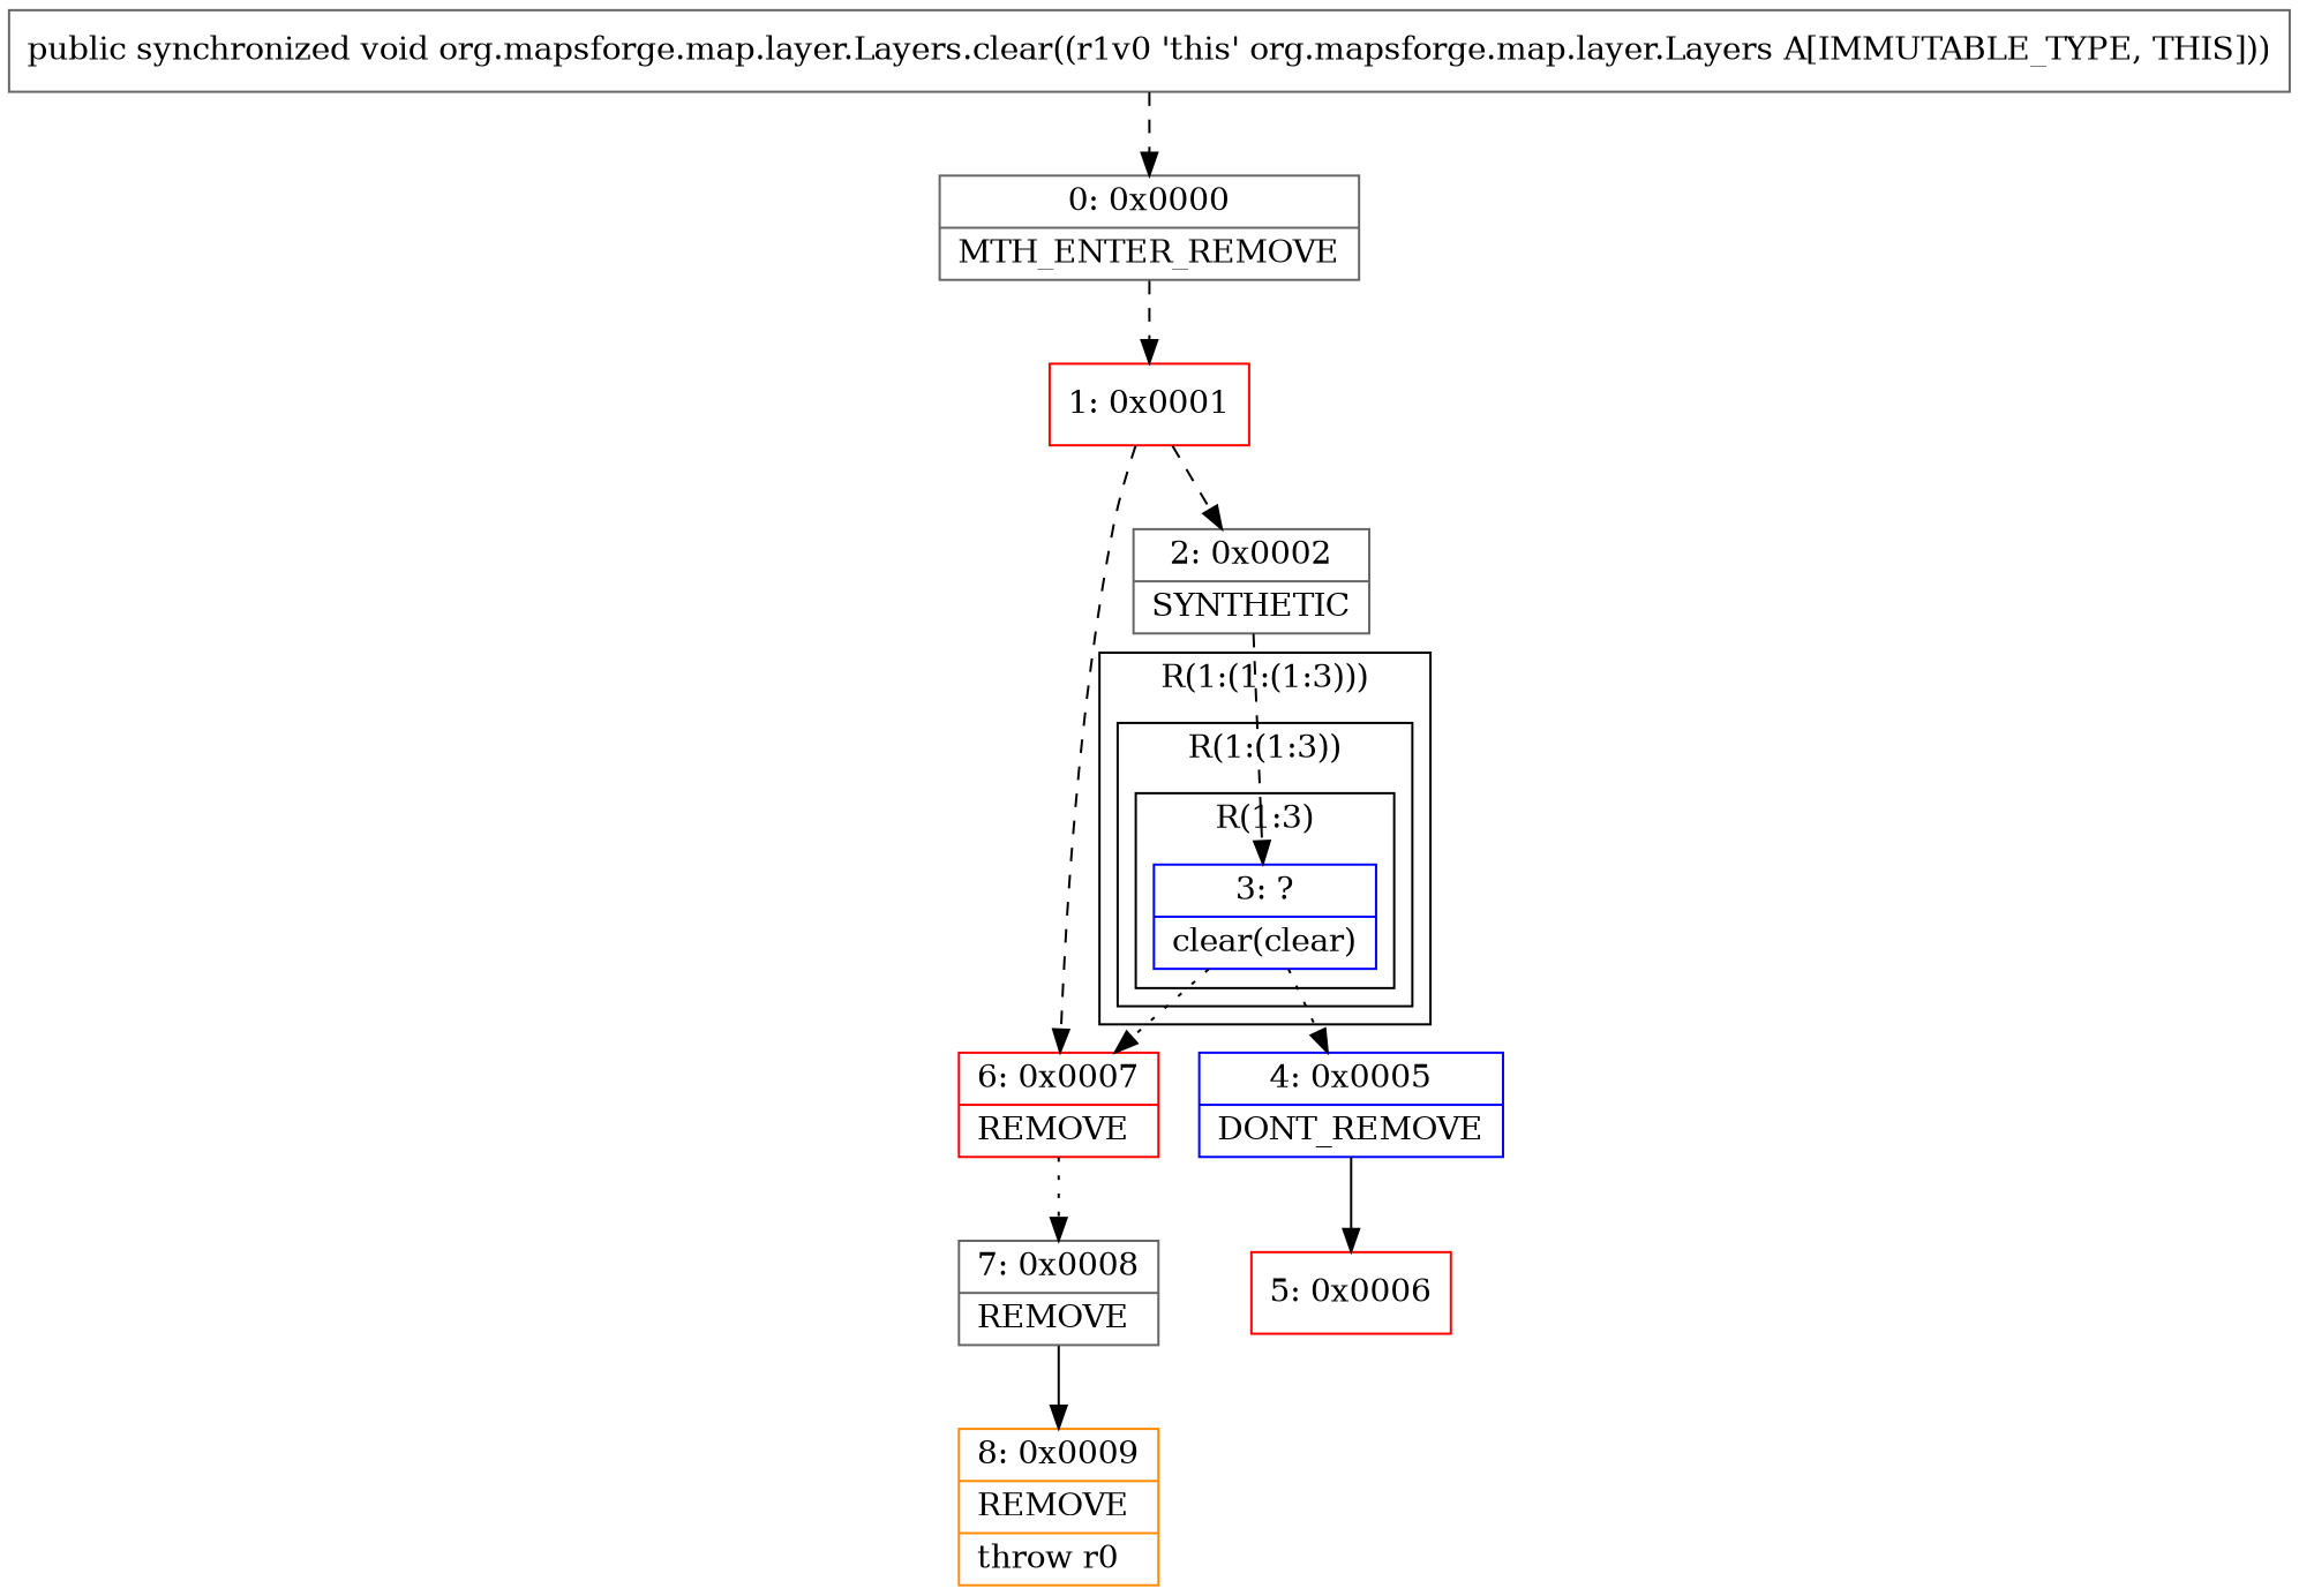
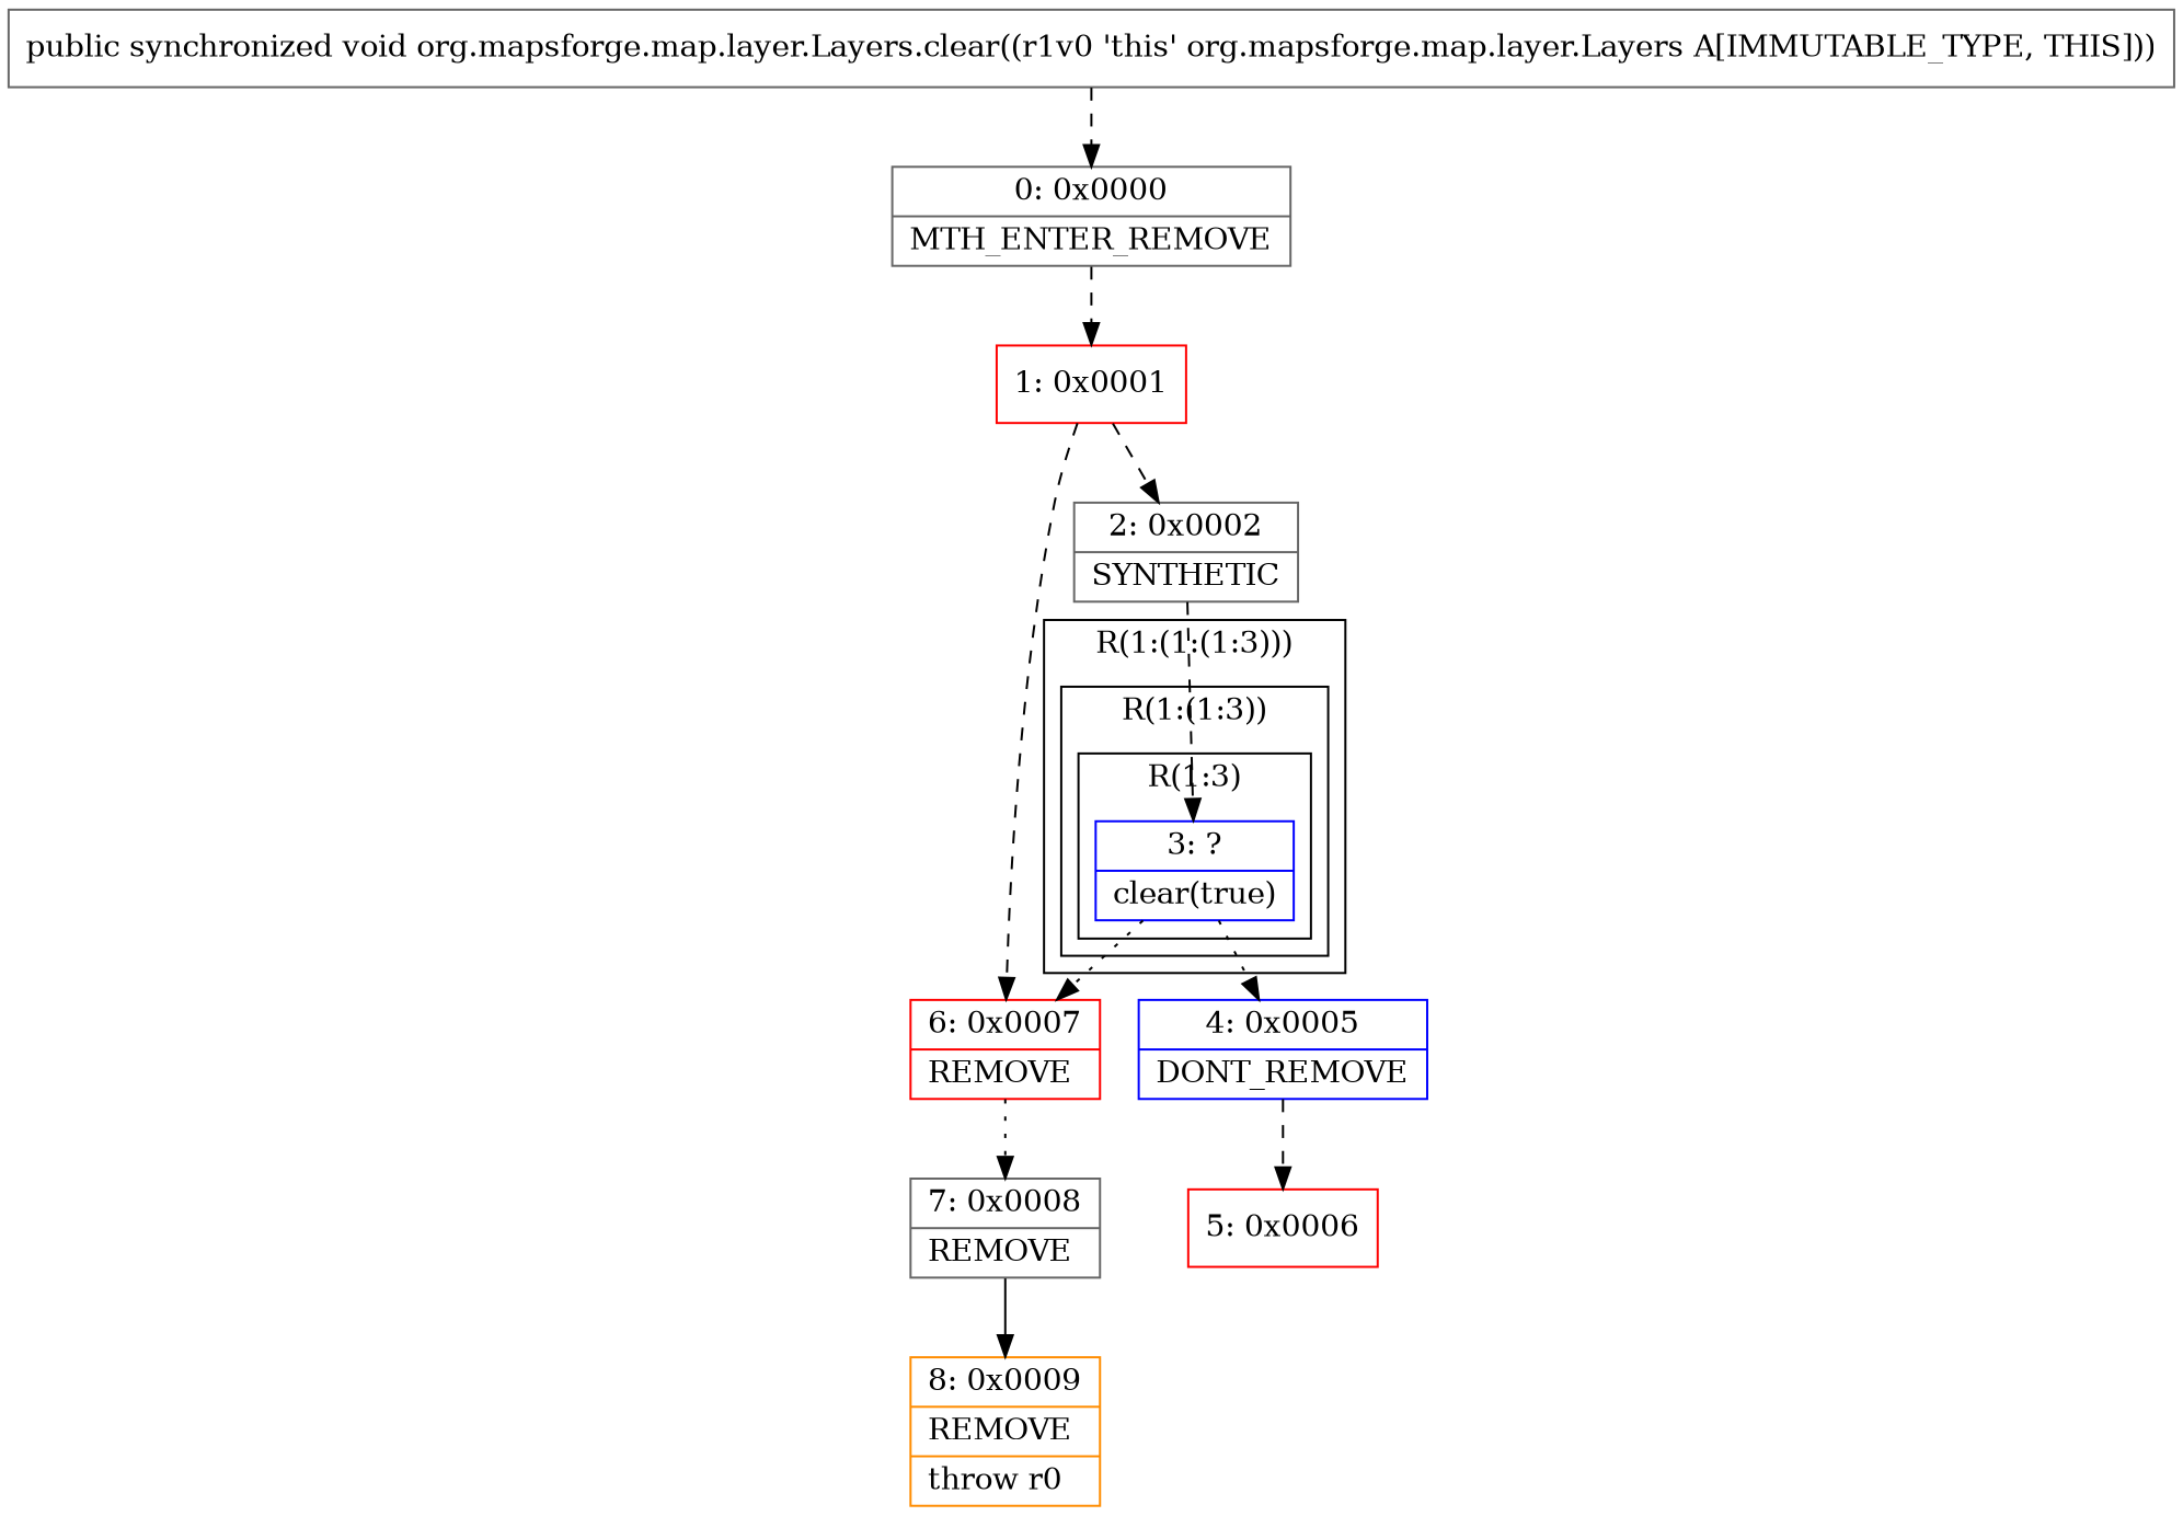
  digraph {
    node [color=gray40 shape=record]
    edge [style=dashed]
-   n1 [color=blue label="{3\:\ ?|clear(clear)\l}"]
+   n1 [color=blue label="{3\:\ ?|clear(true)\l}"]
    n2 [color=blue label="{4\:\ 0x0005|DONT_REMOVE\l}"]
    n3 [color=red label="{6\:\ 0x0007|REMOVE\l}"]
    n4 [color=red label="{5\:\ 0x0006}"]
    n5 [label="{7\:\ 0x0008|REMOVE\l}"]
    n6 [label="{0\:\ 0x0000|MTH_ENTER_REMOVE\l}"]
    n7 [color=red label="{1\:\ 0x0001}"]
    n8 [label="{2\:\ 0x0002|SYNTHETIC\l}"]
    n9 [color=darkorange label="{8\:\ 0x0009|REMOVE\l|throw r0\l}"]
    n10 [label="{public synchronized void org.mapsforge.map.layer.Layers.clear((r1v0 'this' org.mapsforge.map.layer.Layers A[IMMUTABLE_TYPE, THIS])) }"]
    subgraph cluster_1 {
      label="R(1:(1:(1:3)))"
      subgraph cluster_2 {
        label="R(1:(1:3))"
        subgraph cluster_3 {
          label="R(1:3)"
          n1
        }
      }
    }
    n1 -> n2 [style=dotted]
    n1 -> n3 [style=dotted]
-   n2 -> n4 [style=solid]
+   n2 -> n4
    n3 -> n5 [style=dotted]
    n5 -> n9 [style=solid]
    n6 -> n7
    n7 -> n3
    n7 -> n8
    n8 -> n1
    n10 -> n6
  }
